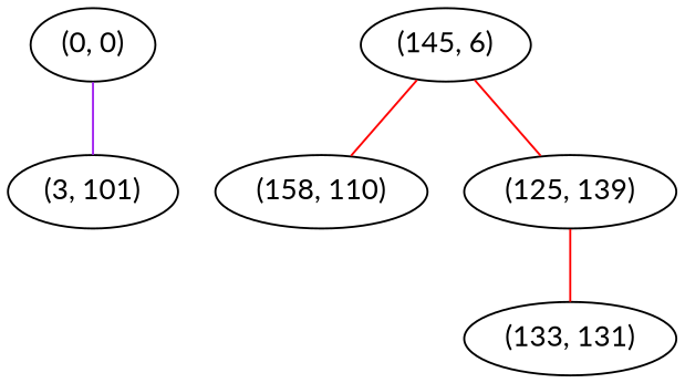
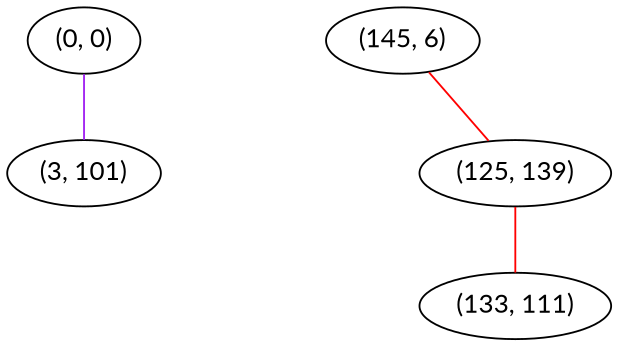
  graph {
    fontname=Lato
    node [fontname=Lato]
    edge [color=red fontname=Lato weight=1]
    "(0, 0)"
    "(3, 101)"
    "(145, 6)"
-   "(158, 110)"
    "(125, 139)"
-   "(133, 131)"
+   "(133, 131)" [label="(133, 111)"]
    "(0, 0)" -- "(3, 101)" [color=purple weight=4]
-   "(145, 6)" -- "(158, 110)"
    "(145, 6)" -- "(125, 139)"
    "(125, 139)" -- "(133, 131)"
  }
